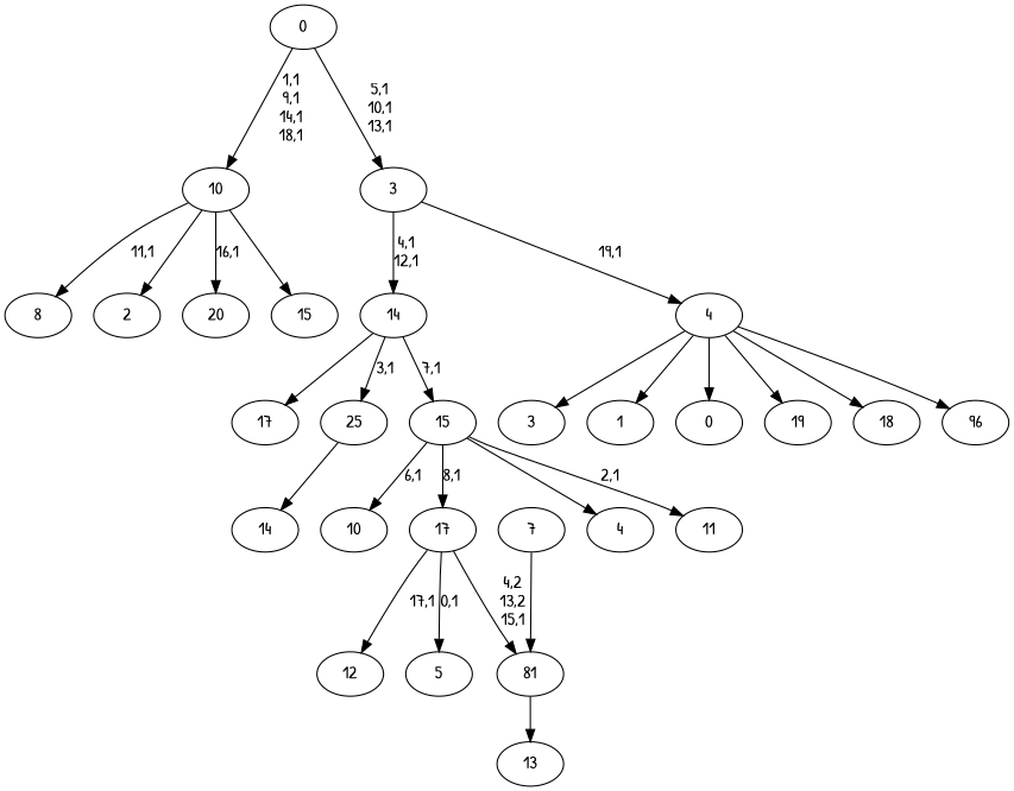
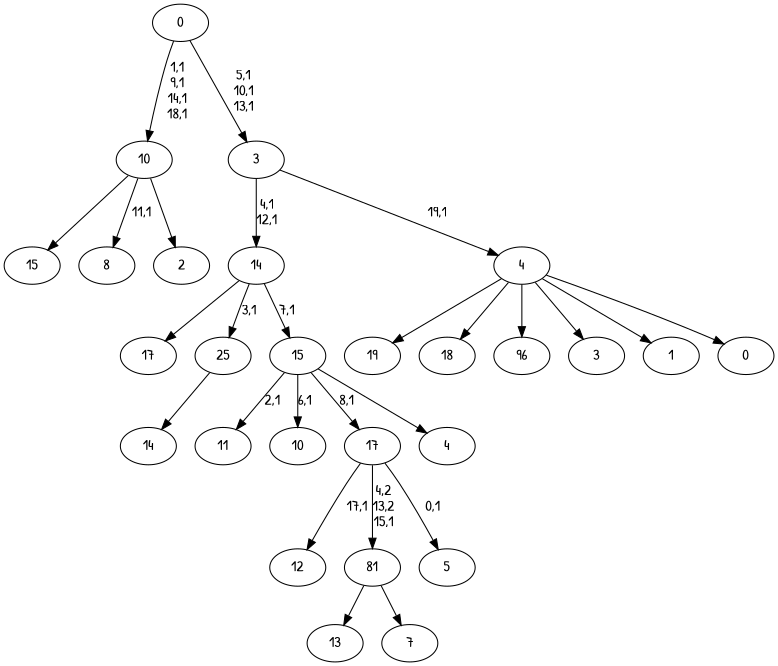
  digraph {
    fontname="Patrick Hand"
    node [fontname="Patrick Hand"]
    edge [fontname="Patrick Hand"]
-   n1 [label=20]
    n2 [label=19]
    n3 [label=18]
    n4 [label=17]
    n5 [label=96]
    n6 [label=15]
    n7 [label=14]
    n8 [label=13]
    n9 [label=12]
    n10 [label=11]
    n11 [label=10]
    25
    n13 [label=8]
    n14 [label=7]
    n15 [label=81]
    n16 [label=5]
    17
    n18 [label=4]
    15
    14
    n21 [label=3]
    n22 [label=2]
    10
    n24 [label=1]
    n25 [label=0]
    4
    3
    0
    25 -> n7
    n15 -> n8
-   n14 -> n15
+   n15 -> n14
    17 -> n9 [label="17,1"]
    17 -> n15 [label="4,2\n13,2\n15,1"]
    17 -> n16 [label="0,1"]
    15 -> n10 [label="2,1"]
    15 -> n11 [label="6,1"]
    15 -> 17 [label="8,1"]
    15 -> n18
    14 -> n4
    14 -> 25 [label="3,1"]
    14 -> 15 [label="7,1"]
-   10 -> n1 [label="16,1"]
    10 -> n6
    10 -> n13 [label="11,1"]
    10 -> n22
    4 -> n2
    4 -> n3
    4 -> n5
    4 -> n21
    4 -> n24
    4 -> n25
    3 -> 14 [label="4,1\n12,1"]
    3 -> 4 [label="19,1"]
    0 -> 10 [label="1,1\n9,1\n14,1\n18,1"]
    0 -> 3 [label="5,1\n10,1\n13,1"]
  }
